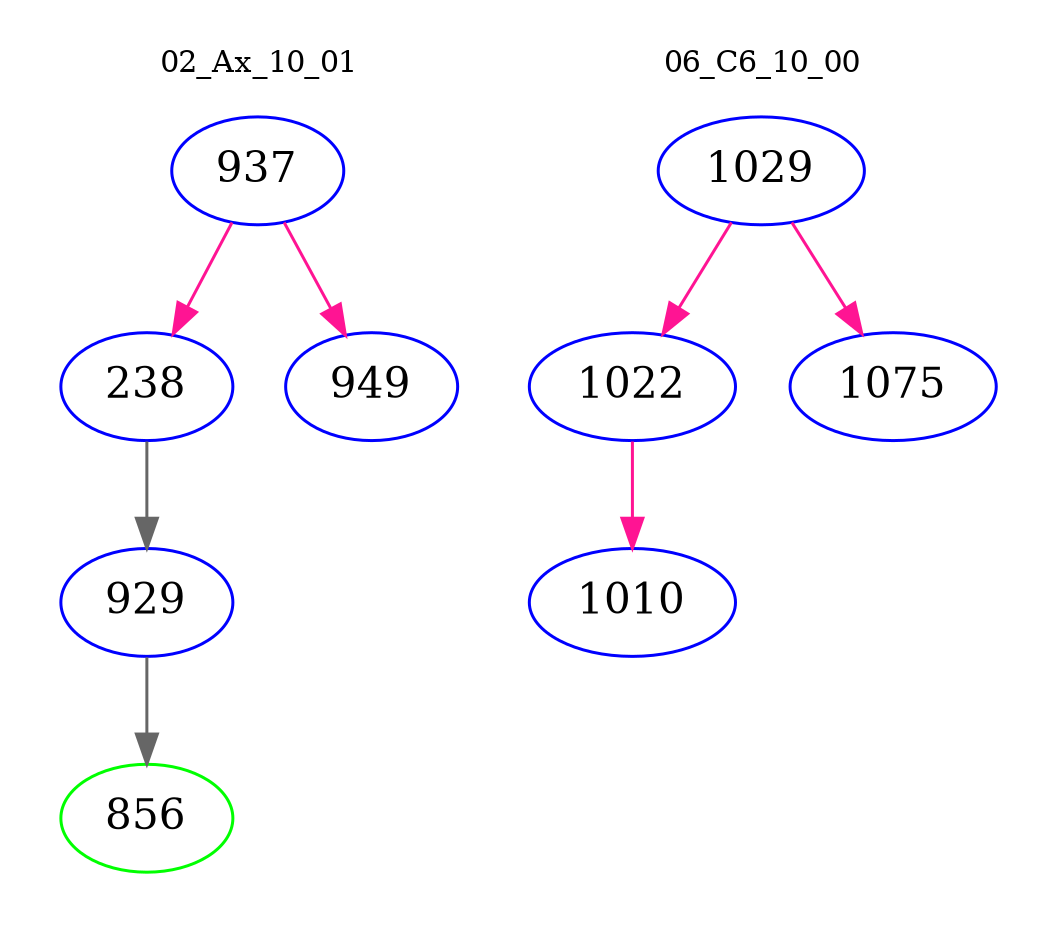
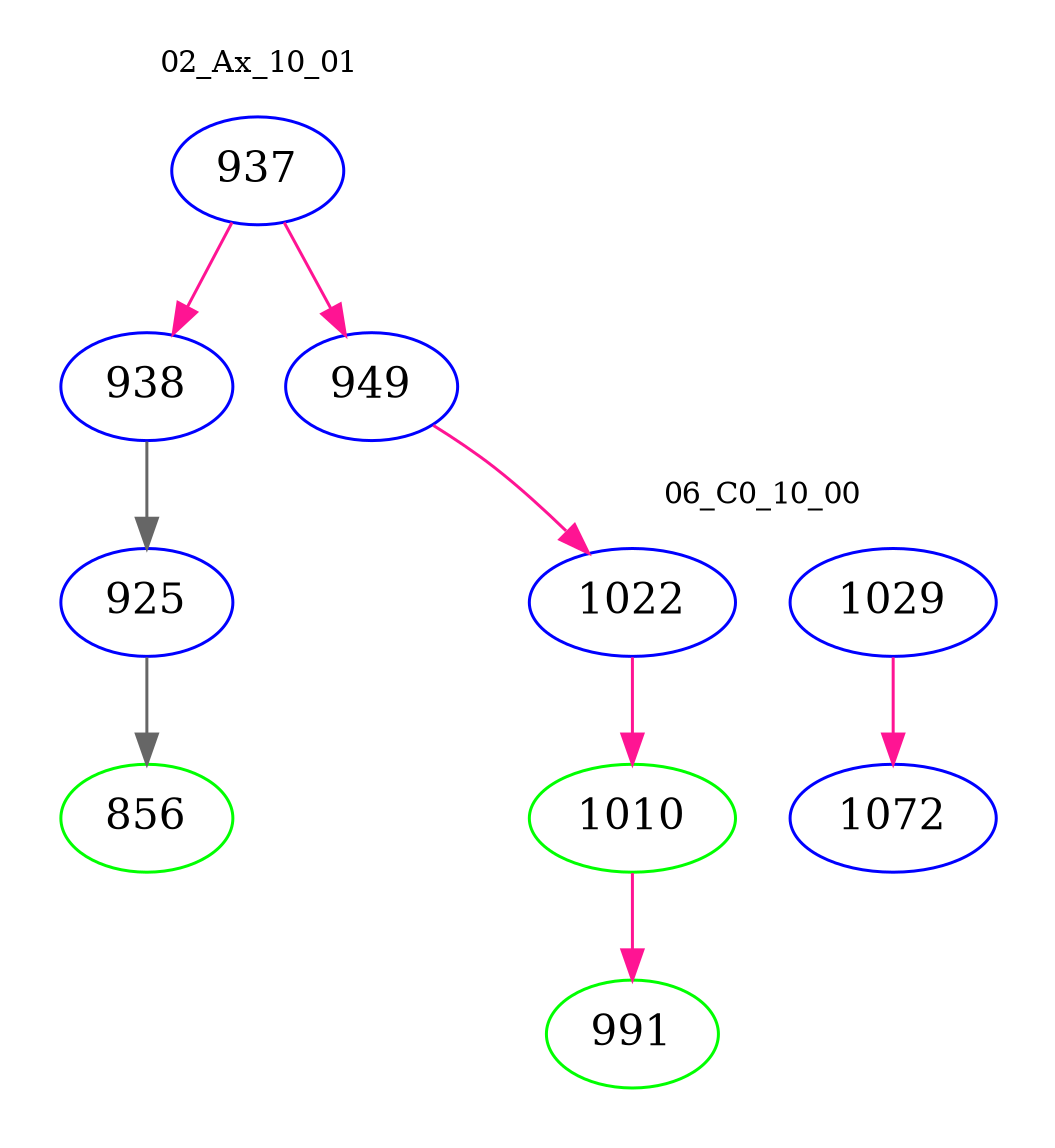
  digraph {
    node [color=blue]
    edge [color=deeppink]
    n1 [label=937]
-   n2 [label=238]
+   n2 [label=938]
    n3 [label=949]
-   n4 [label=929]
+   n4 [label=925]
    n5 [color=green label=856]
    n6 [label=1029]
    n7 [label=1022]
-   n8 [label=1075]
-   n9 [label=1010]
+   n8 [label=1072]
+   n9 [color=green label=1010]
+   n10 [color=green label=991]
    subgraph cluster_1 {
      color=white
      fontsize=10
      label="02_Ax_10_01"
      n1
      n2
      n3
      n4
      n5
    }
    subgraph cluster_2 {
      color=white
      fontsize=10
-     label="06_C6_10_00"
+     label="06_C0_10_00"
      n6
      n7
      n8
      n9
+     n10
    }
    n1 -> n2
    n1 -> n3
    n2 -> n4 [color=gray40]
    n4 -> n5 [color=gray40]
-   n6 -> n7
+   n3 -> n7
    n6 -> n8
    n7 -> n9
+   n9 -> n10
  }
